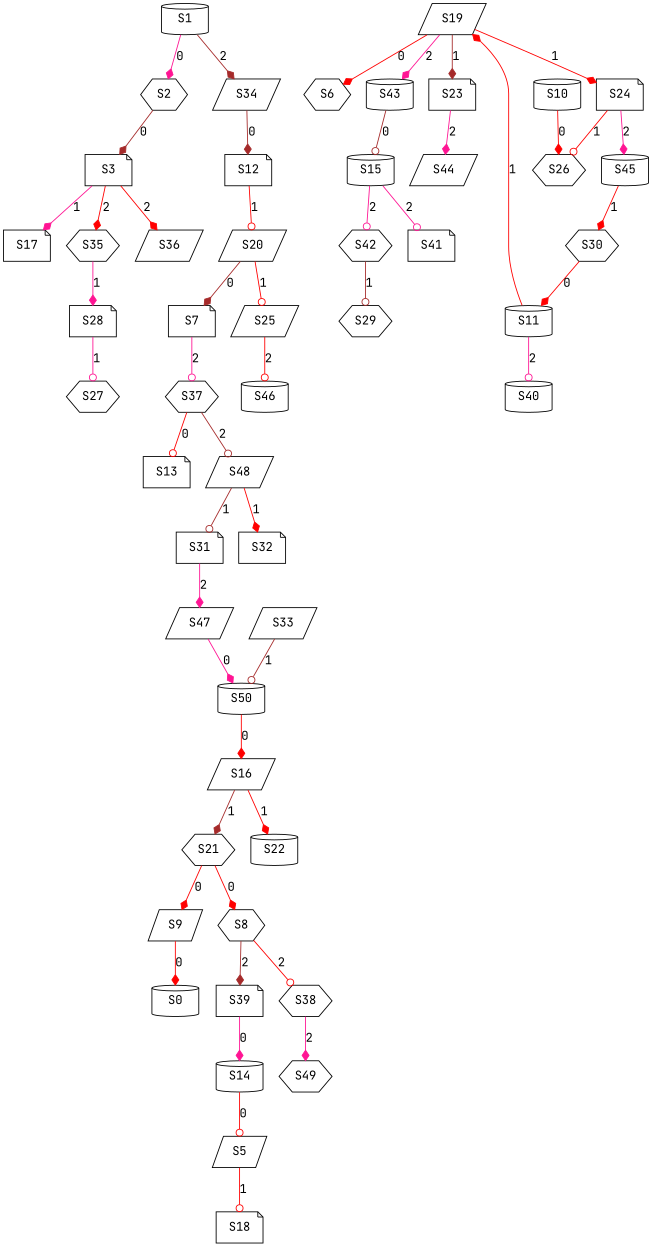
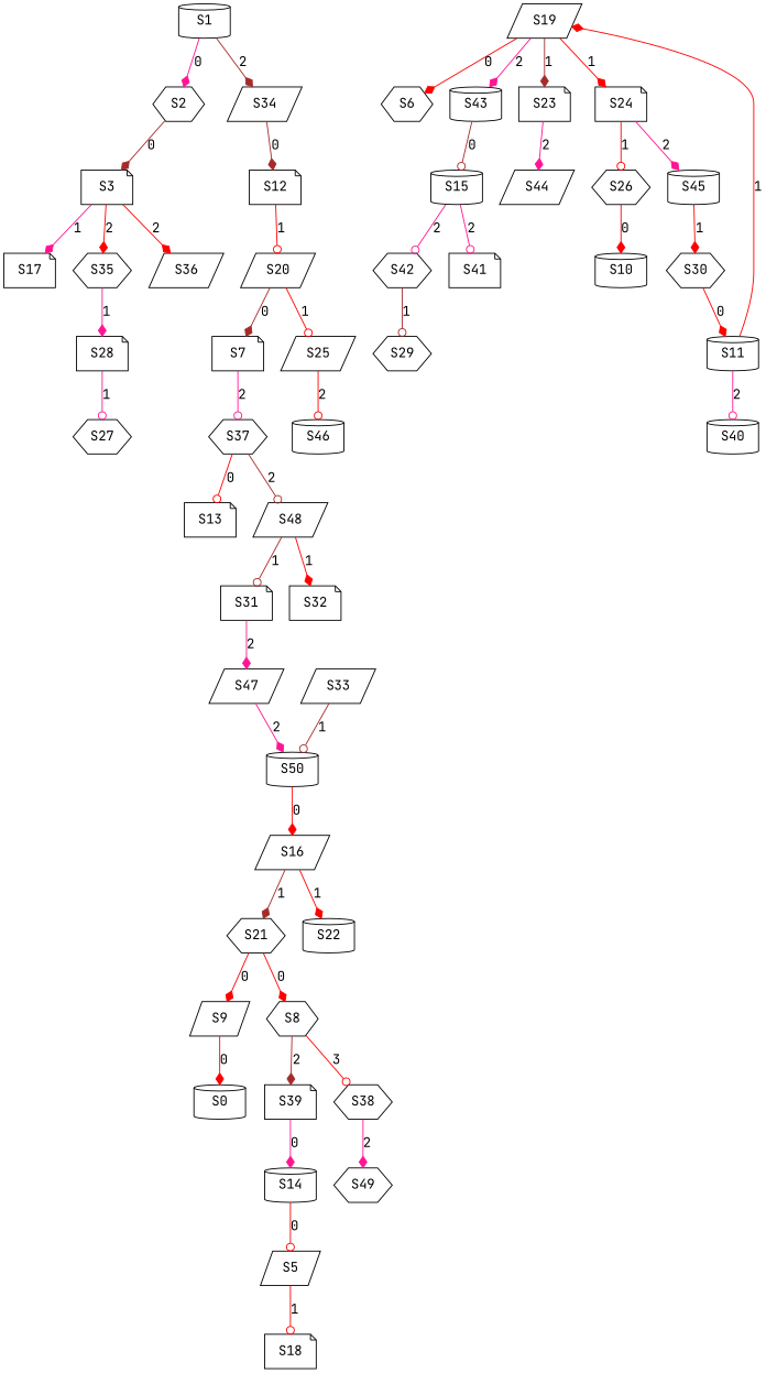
  strict digraph {
    fontname="JetBrains Mono"
    node [fontname="JetBrains Mono" shape=hexagon]
    edge [arrowhead=diamond color=red fontname="JetBrains Mono"]
    S1 [shape=cylinder]
    S2
    S34 [shape=parallelogram]
    S3 [shape=note]
    S12 [shape=note]
    S17 [shape=note]
    S35
    S36 [shape=parallelogram]
    S28 [shape=note]
    S9 [shape=parallelogram]
    n11 [label=S0 shape=cylinder]
    S14 [shape=cylinder]
    S5 [shape=parallelogram]
    S18 [shape=note]
    S19 [shape=parallelogram]
    S6
    S43 [shape=cylinder]
    S23 [shape=note]
    S24 [shape=note]
    S15 [shape=cylinder]
    S44 [shape=parallelogram]
    S26
    S45 [shape=cylinder]
    S20 [shape=parallelogram]
    S7 [shape=note]
    S25 [shape=parallelogram]
    S37
    S46 [shape=cylinder]
    S13 [shape=note]
    S48 [shape=parallelogram]
    S21
    S8
    S39 [shape=note]
    S38
    S49
    S10 [shape=cylinder]
    S11 [shape=cylinder]
    S30
    S40 [shape=cylinder]
    S31 [shape=note]
    S32 [shape=note]
    S42
    S41 [shape=note]
    S29
    S50 [shape=cylinder]
    S16 [shape=parallelogram]
    S22 [shape=cylinder]
    S33 [shape=parallelogram]
    S27
    S47 [shape=parallelogram]
    S1 -> S2 [color=deeppink label=0]
    S1 -> S34 [color=brown label=2]
    S2 -> S3 [color=brown label=0]
    S34 -> S12 [color=brown label=0]
    S3 -> S17 [color=deeppink label=1]
    S3 -> S35 [label=2]
    S3 -> S36 [label=2]
    S12 -> S20 [arrowhead=odot label=1]
    S35 -> S28 [color=deeppink label=1]
    S28 -> S27 [arrowhead=odot color=deeppink label=1]
    S9 -> n11 [label=0]
    S14 -> S5 [arrowhead=odot label=0]
    S5 -> S18 [arrowhead=odot label=1]
    S19 -> S6 [label=0]
    S19 -> S43 [color=deeppink label=2]
    S19 -> S23 [color=brown label=1]
    S19 -> S24 [label=1]
    S43 -> S15 [arrowhead=odot color=brown label=0]
    S23 -> S44 [color=deeppink label=2]
    S24 -> S26 [arrowhead=odot label=1]
    S24 -> S45 [color=deeppink label=2]
    S15 -> S42 [arrowhead=odot color=deeppink label=2]
    S15 -> S41 [arrowhead=odot color=deeppink label=2]
-   S10 -> S26 [label=0]
+   S26 -> S10 [label=0]
    S45 -> S30 [label=1]
    S20 -> S7 [color=brown label=0]
    S20 -> S25 [arrowhead=odot label=1]
    S7 -> S37 [arrowhead=odot color=deeppink label=2]
    S25 -> S46 [arrowhead=odot label=2]
    S37 -> S13 [arrowhead=odot label=0]
    S37 -> S48 [arrowhead=odot color=brown label=2]
    S48 -> S31 [arrowhead=odot color=brown label=1]
    S48 -> S32 [label=1]
    S21 -> S9 [label=0]
    S21 -> S8 [label=0]
    S8 -> S39 [color=brown label=2]
-   S8 -> S38 [arrowhead=odot label=2]
+   S8 -> S38 [arrowhead=odot label=3]
    S39 -> S14 [color=deeppink label=0]
    S38 -> S49 [color=deeppink label=2]
    S11 -> S19 [label=1]
    S11 -> S40 [arrowhead=odot color=deeppink label=2]
    S30 -> S11 [label=0]
    S31 -> S47 [color=deeppink label=2]
    S42 -> S29 [arrowhead=odot color=brown label=1]
    S50 -> S16 [label=0]
    S16 -> S21 [color=brown label=1]
    S16 -> S22 [label=1]
    S33 -> S50 [arrowhead=odot color=brown label=1]
-   S47 -> S50 [color=deeppink label=0]
+   S47 -> S50 [color=deeppink label=2]
  }
